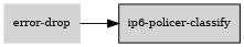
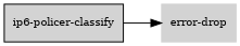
  digraph {
    rankdir=LR
    node [fillcolor=lightgray fontcolor=black fontsize=10 shape=box style=filled]
    "ip6-policer-classify" [color=black]
    "error-drop" [color=lightgray]
-   "error-drop" -> "ip6-policer-classify" [fontsize=8]
+   "ip6-policer-classify" -> "error-drop" [fontsize=8]
  }
